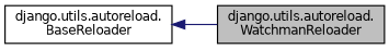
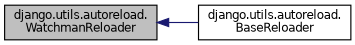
  digraph {
    rankdir=LR
    node [color=black fontname=Helvetica fontsize=10 shape=record style=filled]
    n1 [fillcolor=grey75 fontcolor=black height=0.2 label="django.utils.autoreload.\lWatchmanReloader" width=0.4]
    n2 [fillcolor=white height=0.2 label="django.utils.autoreload.\lBaseReloader" width=0.4]
-   n2 -> n1 [color=midnightblue dir=back fontname=Helvetica fontsize=10 labelfontname=Helvetica labelfontsize=10 style=solid]
+   n1 -> n2 [color=midnightblue dir=back fontname=Helvetica fontsize=10 labelfontname=Helvetica labelfontsize=10 style=solid]
  }
